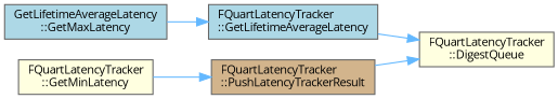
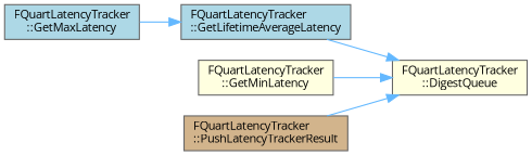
  digraph {
    fontname="Open Sans"
    rankdir=RL
    node [color=grey40 fillcolor=lightyellow fontname="Open Sans" fontsize=10 shape=box style=filled]
    edge [color=steelblue1 dir=back fontname="Open Sans" fontsize=10 labelfontname=Helvetica labelfontsize=10 style=solid]
    n1 [color=gray40 fontcolor=black height=0.2 label="FQuartLatencyTracker\l::DigestQueue" width=0.4]
    n2 [fillcolor=lightblue height=0.2 label="FQuartLatencyTracker\l::GetLifetimeAverageLatency" width=0.4]
    n3 [height=0.2 label="FQuartLatencyTracker\l::GetMinLatency" width=0.4]
    n4 [fillcolor=tan height=0.2 label="FQuartLatencyTracker\l::PushLatencyTrackerResult" width=0.4]
-   n5 [fillcolor=lightblue height=0.2 label="GetLifetimeAverageLatency\l::GetMaxLatency" width=0.4]
+   n5 [fillcolor=lightblue height=0.2 label="FQuartLatencyTracker\l::GetMaxLatency" width=0.4]
    n1 -> n2
-   n4 -> n3
+   n1 -> n3
    n1 -> n4
    n2 -> n5
  }
